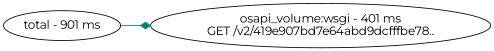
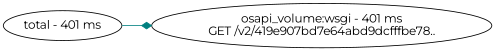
  digraph {
    rankdir=LR
    fontname=Montserrat
    node [fontname=Montserrat]
-   n1 [label="total - 901 ms"]
+   n1 [label="total - 401 ms"]
    n2 [label="osapi_volume:wsgi - 401 ms\nGET /v2/419e907bd7e64abd9dcfffbe78.."]
    n1 -> n2 [color=teal arrowhead=diamond fontname=Montserrat]
  }
